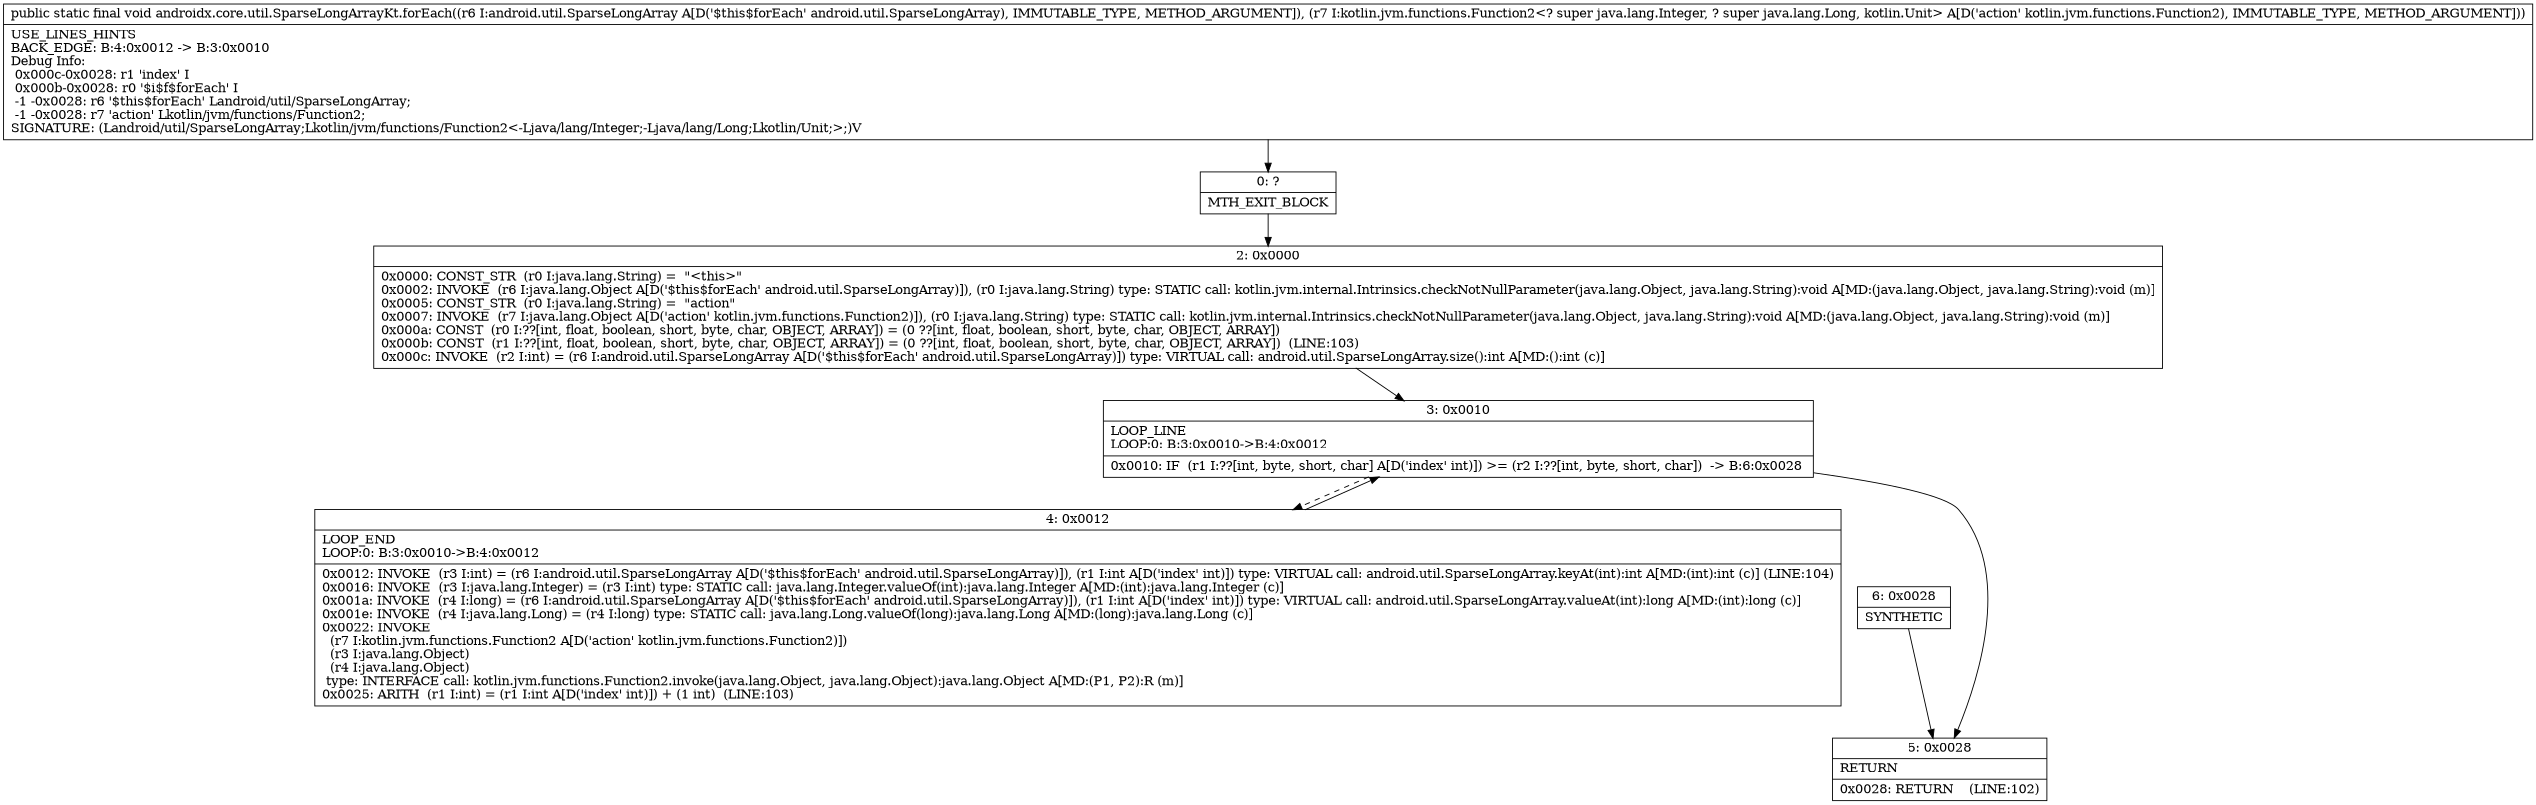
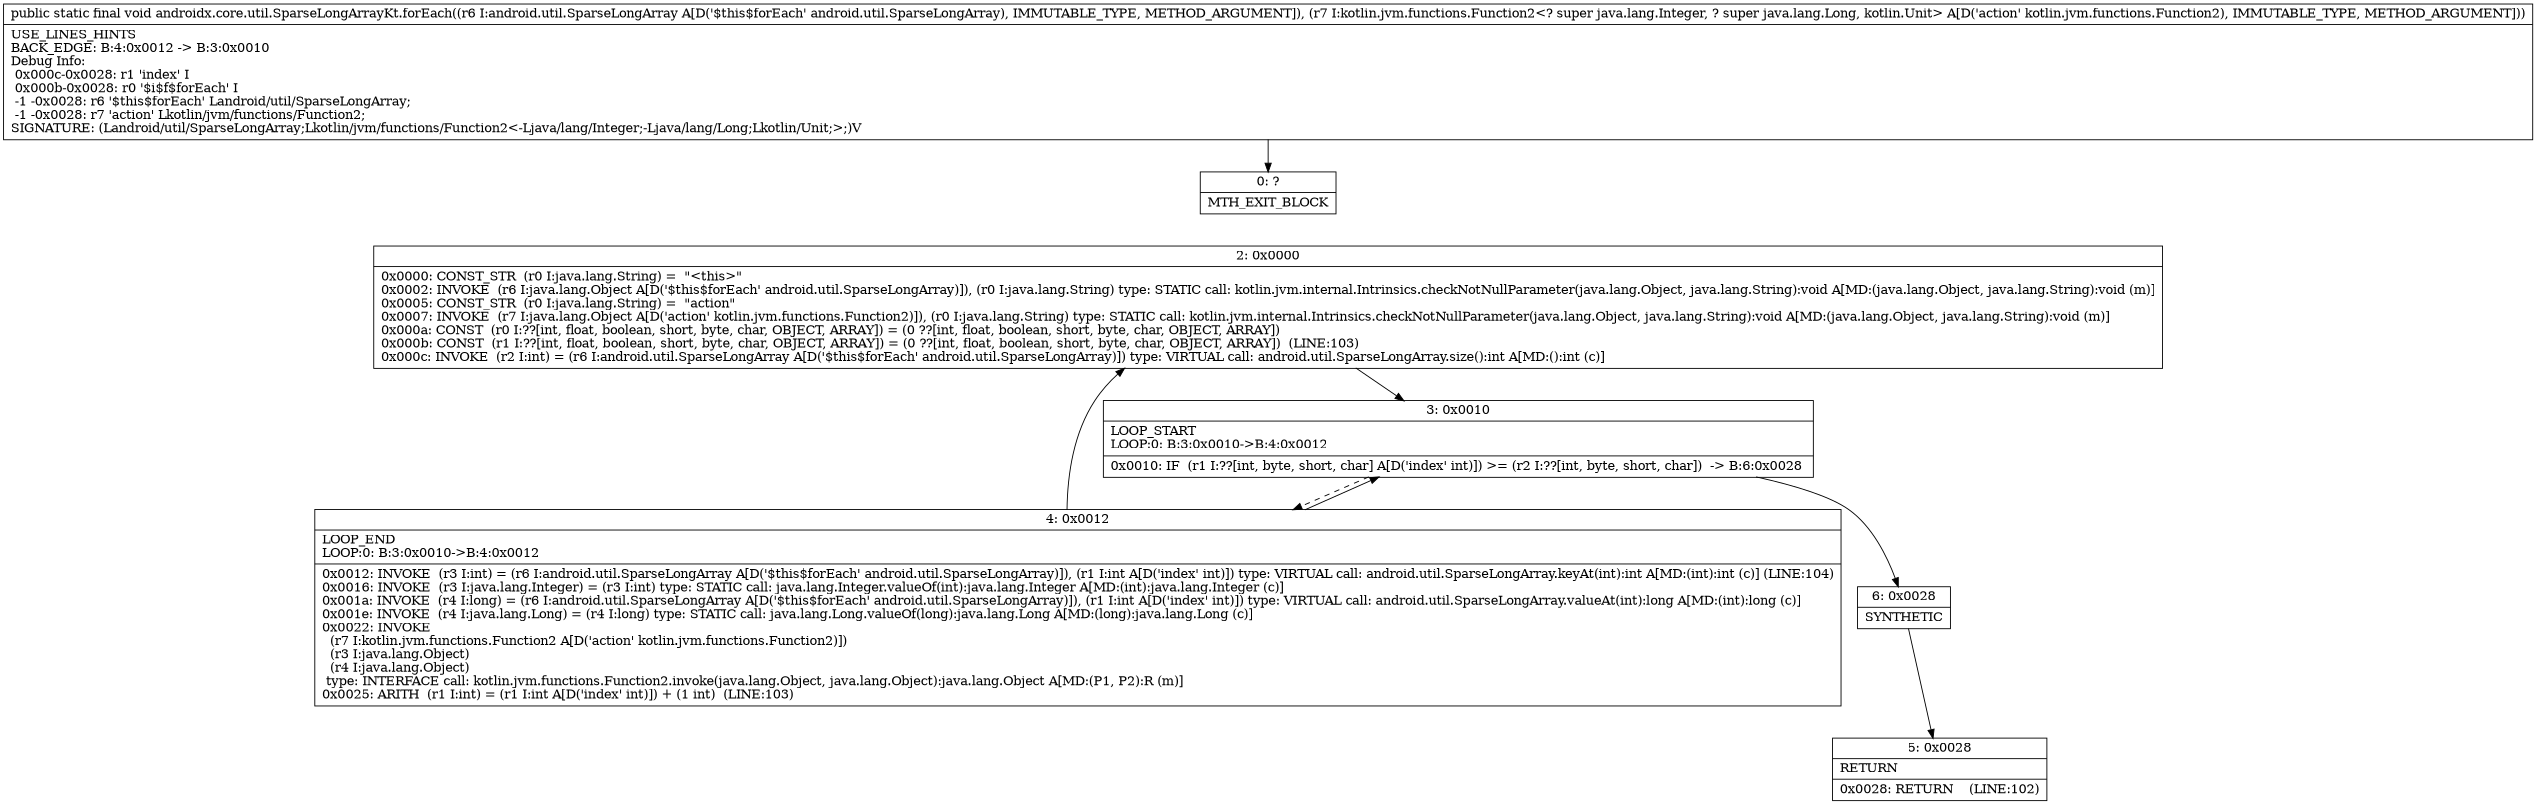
  digraph {
    node [shape=record]
    n1 [label="{0\:\ ?|MTH_EXIT_BLOCK\l}"]
    n2 [label="{2\:\ 0x0000|0x0000: CONST_STR  (r0 I:java.lang.String) =  \"\<this\>\" \l0x0002: INVOKE  (r6 I:java.lang.Object A[D('$this$forEach' android.util.SparseLongArray)]), (r0 I:java.lang.String) type: STATIC call: kotlin.jvm.internal.Intrinsics.checkNotNullParameter(java.lang.Object, java.lang.String):void A[MD:(java.lang.Object, java.lang.String):void (m)]\l0x0005: CONST_STR  (r0 I:java.lang.String) =  \"action\" \l0x0007: INVOKE  (r7 I:java.lang.Object A[D('action' kotlin.jvm.functions.Function2)]), (r0 I:java.lang.String) type: STATIC call: kotlin.jvm.internal.Intrinsics.checkNotNullParameter(java.lang.Object, java.lang.String):void A[MD:(java.lang.Object, java.lang.String):void (m)]\l0x000a: CONST  (r0 I:??[int, float, boolean, short, byte, char, OBJECT, ARRAY]) = (0 ??[int, float, boolean, short, byte, char, OBJECT, ARRAY]) \l0x000b: CONST  (r1 I:??[int, float, boolean, short, byte, char, OBJECT, ARRAY]) = (0 ??[int, float, boolean, short, byte, char, OBJECT, ARRAY])  (LINE:103)\l0x000c: INVOKE  (r2 I:int) = (r6 I:android.util.SparseLongArray A[D('$this$forEach' android.util.SparseLongArray)]) type: VIRTUAL call: android.util.SparseLongArray.size():int A[MD:():int (c)]\l}"]
-   n3 [label="{3\:\ 0x0010|LOOP_LINE\lLOOP:0: B:3:0x0010\-\>B:4:0x0012\l|0x0010: IF  (r1 I:??[int, byte, short, char] A[D('index' int)]) \>= (r2 I:??[int, byte, short, char])  \-\> B:6:0x0028 \l}"]
+   n3 [label="{3\:\ 0x0010|LOOP_START\lLOOP:0: B:3:0x0010\-\>B:4:0x0012\l|0x0010: IF  (r1 I:??[int, byte, short, char] A[D('index' int)]) \>= (r2 I:??[int, byte, short, char])  \-\> B:6:0x0028 \l}"]
    n4 [label="{4\:\ 0x0012|LOOP_END\lLOOP:0: B:3:0x0010\-\>B:4:0x0012\l|0x0012: INVOKE  (r3 I:int) = (r6 I:android.util.SparseLongArray A[D('$this$forEach' android.util.SparseLongArray)]), (r1 I:int A[D('index' int)]) type: VIRTUAL call: android.util.SparseLongArray.keyAt(int):int A[MD:(int):int (c)] (LINE:104)\l0x0016: INVOKE  (r3 I:java.lang.Integer) = (r3 I:int) type: STATIC call: java.lang.Integer.valueOf(int):java.lang.Integer A[MD:(int):java.lang.Integer (c)]\l0x001a: INVOKE  (r4 I:long) = (r6 I:android.util.SparseLongArray A[D('$this$forEach' android.util.SparseLongArray)]), (r1 I:int A[D('index' int)]) type: VIRTUAL call: android.util.SparseLongArray.valueAt(int):long A[MD:(int):long (c)]\l0x001e: INVOKE  (r4 I:java.lang.Long) = (r4 I:long) type: STATIC call: java.lang.Long.valueOf(long):java.lang.Long A[MD:(long):java.lang.Long (c)]\l0x0022: INVOKE  \l  (r7 I:kotlin.jvm.functions.Function2 A[D('action' kotlin.jvm.functions.Function2)])\l  (r3 I:java.lang.Object)\l  (r4 I:java.lang.Object)\l type: INTERFACE call: kotlin.jvm.functions.Function2.invoke(java.lang.Object, java.lang.Object):java.lang.Object A[MD:(P1, P2):R (m)]\l0x0025: ARITH  (r1 I:int) = (r1 I:int A[D('index' int)]) + (1 int)  (LINE:103)\l}"]
    n5 [label="{6\:\ 0x0028|SYNTHETIC\l}"]
    n6 [label="{5\:\ 0x0028|RETURN\l|0x0028: RETURN    (LINE:102)\l}"]
    n7 [label="{public static final void androidx.core.util.SparseLongArrayKt.forEach((r6 I:android.util.SparseLongArray A[D('$this$forEach' android.util.SparseLongArray), IMMUTABLE_TYPE, METHOD_ARGUMENT]), (r7 I:kotlin.jvm.functions.Function2\<? super java.lang.Integer, ? super java.lang.Long, kotlin.Unit\> A[D('action' kotlin.jvm.functions.Function2), IMMUTABLE_TYPE, METHOD_ARGUMENT]))  | USE_LINES_HINTS\lBACK_EDGE: B:4:0x0012 \-\> B:3:0x0010\lDebug Info:\l  0x000c\-0x0028: r1 'index' I\l  0x000b\-0x0028: r0 '$i$f$forEach' I\l  \-1 \-0x0028: r6 '$this$forEach' Landroid\/util\/SparseLongArray;\l  \-1 \-0x0028: r7 'action' Lkotlin\/jvm\/functions\/Function2;\lSIGNATURE: (Landroid\/util\/SparseLongArray;Lkotlin\/jvm\/functions\/Function2\<\-Ljava\/lang\/Integer;\-Ljava\/lang\/Long;Lkotlin\/Unit;\>;)V\l}"]
-   n1 -> n2
+   n4 -> n2
    n2 -> n3
    n3 -> n4 [style=dashed]
-   n3 -> n6
+   n3 -> n5
    n4 -> n3
    n5 -> n6
    n7 -> n1
  }
